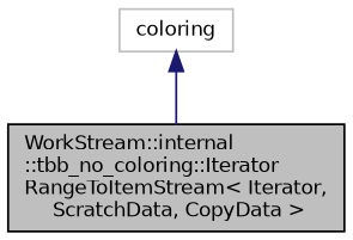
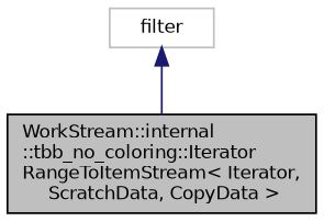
  digraph {
    node [fontname=Helvetica fontsize=10 shape=record style=filled]
    n1 [color=black fillcolor=grey75 fontcolor=black height=0.2 label="WorkStream::internal\l::tbb_no_coloring::Iterator\lRangeToItemStream\< Iterator,\l ScratchData, CopyData \>" width=0.4]
-   n2 [color=grey75 fillcolor=white height=0.2 label=coloring width=0.4]
+   n2 [color=grey75 fillcolor=white height=0.2 label=filter width=0.4]
    n2 -> n1 [color=midnightblue dir=back fontname=Helvetica fontsize=10 labelfontname=Helvetica labelfontsize=10 style=solid]
  }
